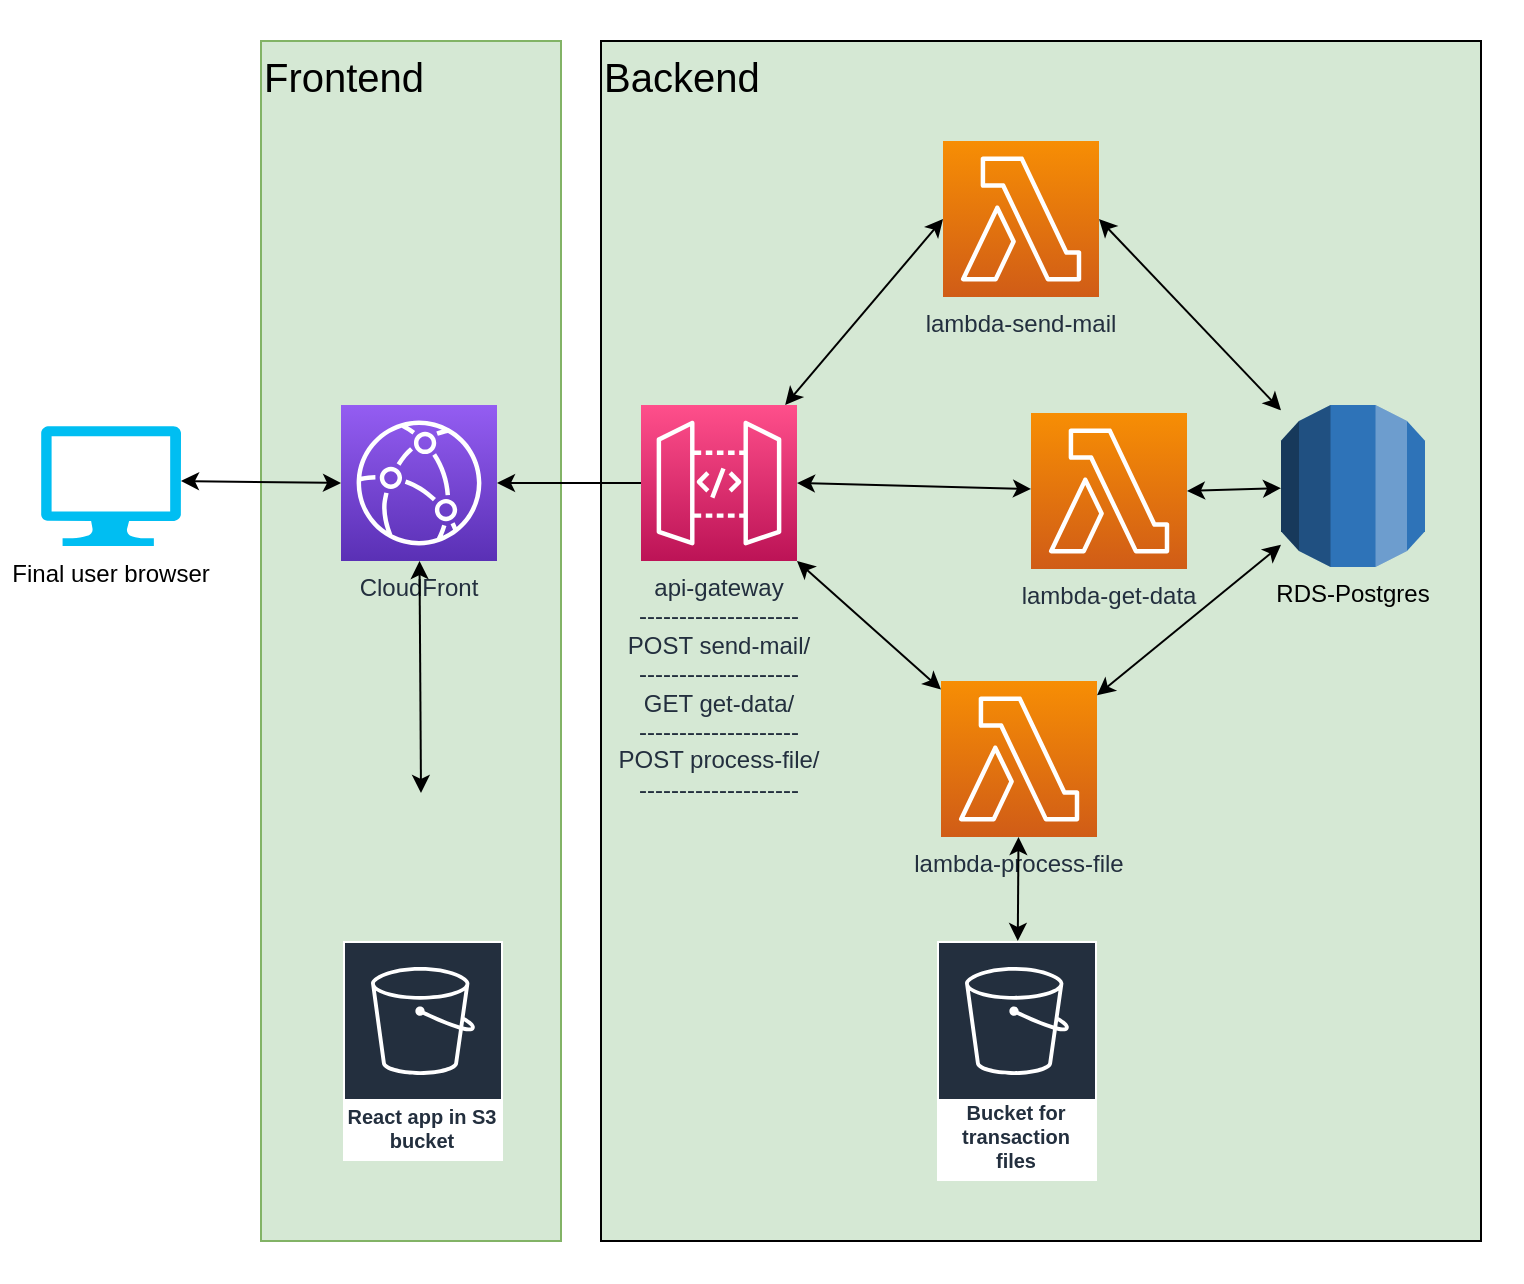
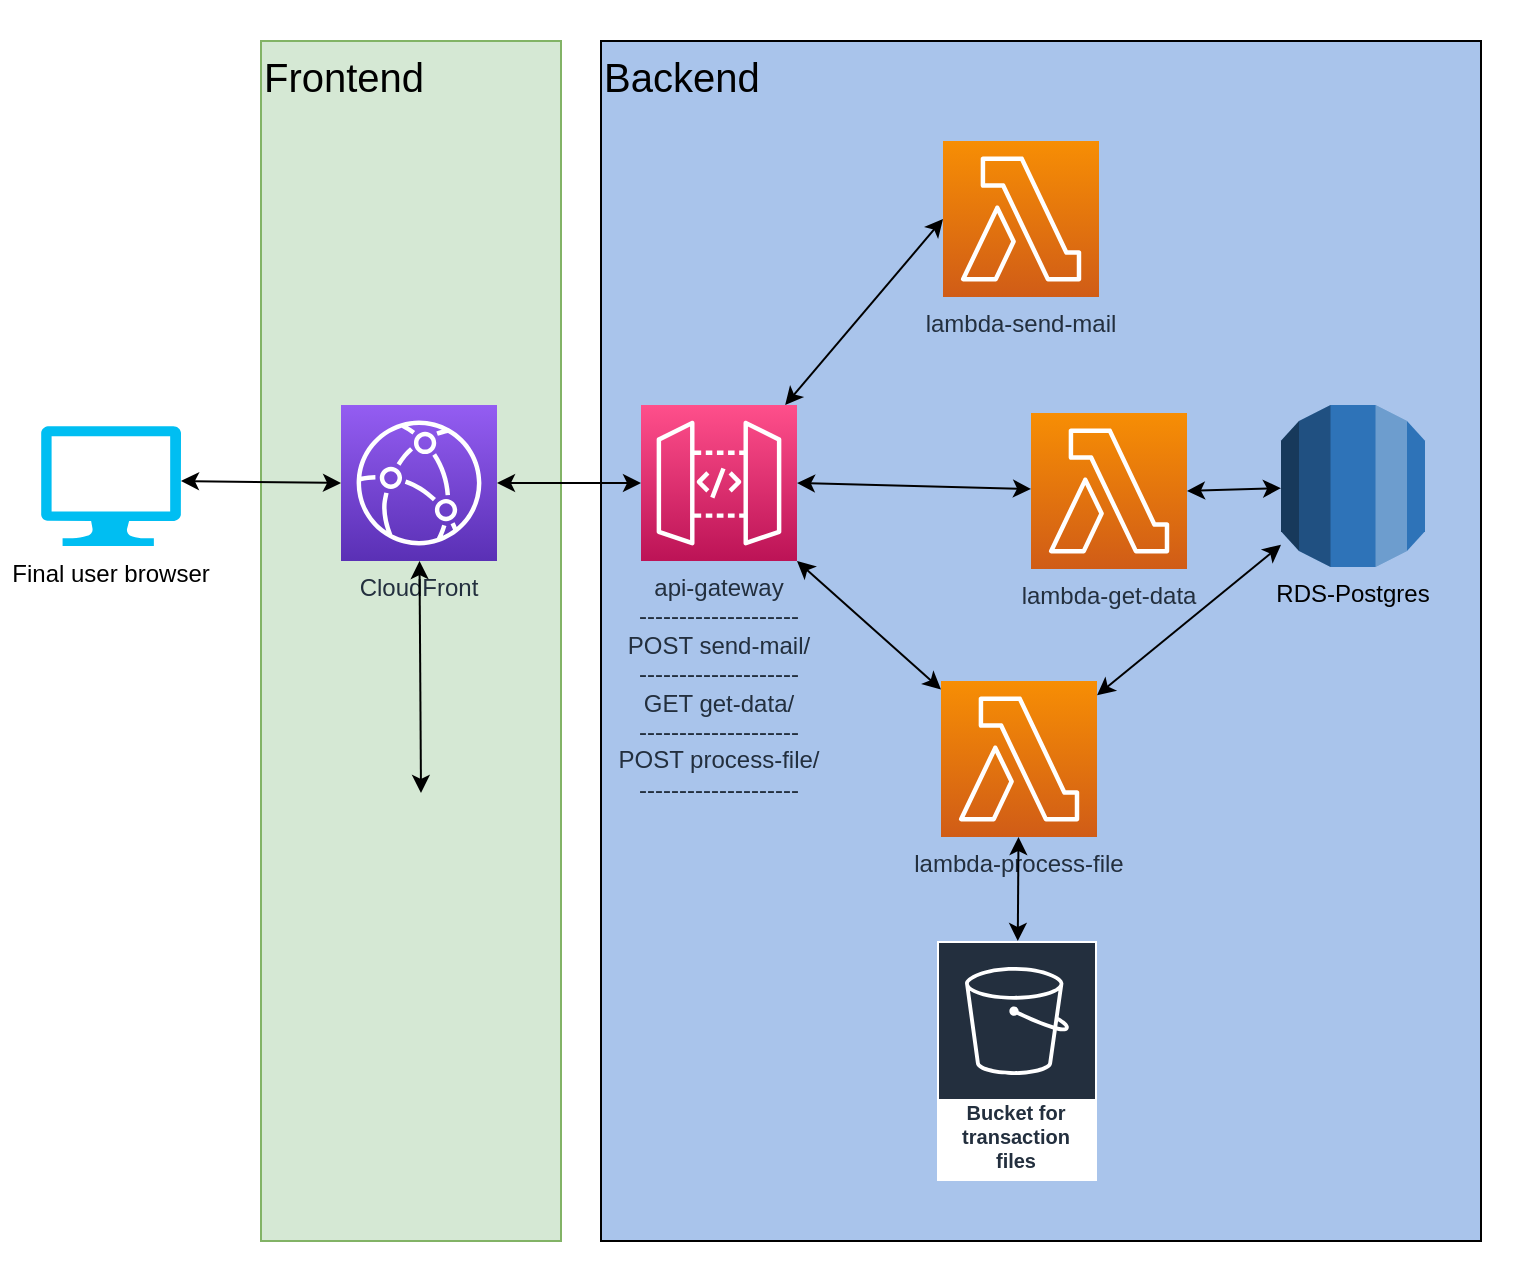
  <mxCell id="0" />
  <mxCell id="1" parent="0" />
  <mxCell id="2" style="edgeStyle=none;rounded=0;orthogonalLoop=1;jettySize=auto;html=1;fontSize=20;" parent="1" source="7" target="9" edge="1"><mxGeometry relative="1" as="geometry" /></mxCell>
  <mxCell id="3" value="&lt;font style=&quot;font-size: 20px;&quot;&gt;Frontend&lt;/font&gt;" style="rounded=0;whiteSpace=wrap;html=1;fillColor=#d5e8d4;align=left;verticalAlign=top;strokeColor=#82b366;" parent="1" vertex="1"><mxGeometry x="130" y="20" width="150" height="600" as="geometry" /></mxCell>
- <mxCell id="4" value="&lt;font style=&quot;font-size: 20px;&quot;&gt;Backend&lt;/font&gt;" style="rounded=0;whiteSpace=wrap;html=1;fillColor=#d5e8d4;align=left;verticalAlign=top;" parent="1" vertex="1"><mxGeometry x="300" y="20" width="440" height="600" as="geometry" /></mxCell>
+ <mxCell id="4" value="&lt;font style=&quot;font-size: 20px;&quot;&gt;Backend&lt;/font&gt;" style="rounded=0;whiteSpace=wrap;html=1;fillColor=#A9C4EB;align=left;verticalAlign=top;" parent="1" vertex="1"><mxGeometry x="300" y="20" width="440" height="600" as="geometry" /></mxCell>
  <mxCell id="5" value="api-gateway&lt;br&gt;--------------------&lt;br&gt;POST send-mail/&lt;br&gt;--------------------&lt;br&gt;GET get-data/&lt;br&gt;--------------------&lt;br&gt;POST process-file/&lt;br&gt;--------------------" style="sketch=0;points=[[0,0,0],[0.25,0,0],[0.5,0,0],[0.75,0,0],[1,0,0],[0,1,0],[0.25,1,0],[0.5,1,0],[0.75,1,0],[1,1,0],[0,0.25,0],[0,0.5,0],[0,0.75,0],[1,0.25,0],[1,0.5,0],[1,0.75,0]];outlineConnect=0;fontColor=#232F3E;gradientColor=#FF4F8B;gradientDirection=north;fillColor=#BC1356;strokeColor=#ffffff;dashed=0;verticalLabelPosition=bottom;verticalAlign=top;align=center;html=1;fontSize=12;fontStyle=0;aspect=fixed;shape=mxgraph.aws4.resourceIcon;resIcon=mxgraph.aws4.api_gateway;" parent="1" vertex="1"><mxGeometry x="320" y="202" width="78" height="78" as="geometry" /></mxCell>
  <mxCell id="6" value="lambda-get-data" style="sketch=0;points=[[0,0,0],[0.25,0,0],[0.5,0,0],[0.75,0,0],[1,0,0],[0,1,0],[0.25,1,0],[0.5,1,0],[0.75,1,0],[1,1,0],[0,0.25,0],[0,0.5,0],[0,0.75,0],[1,0.25,0],[1,0.5,0],[1,0.75,0]];outlineConnect=0;fontColor=#232F3E;gradientColor=#F78E04;gradientDirection=north;fillColor=#D05C17;strokeColor=#ffffff;dashed=0;verticalLabelPosition=bottom;verticalAlign=top;align=center;html=1;fontSize=12;fontStyle=0;aspect=fixed;shape=mxgraph.aws4.resourceIcon;resIcon=mxgraph.aws4.lambda;" parent="1" vertex="1"><mxGeometry x="515" y="206" width="78" height="78" as="geometry" /></mxCell>
  <mxCell id="7" value="lambda-process-file" style="sketch=0;points=[[0,0,0],[0.25,0,0],[0.5,0,0],[0.75,0,0],[1,0,0],[0,1,0],[0.25,1,0],[0.5,1,0],[0.75,1,0],[1,1,0],[0,0.25,0],[0,0.5,0],[0,0.75,0],[1,0.25,0],[1,0.5,0],[1,0.75,0]];outlineConnect=0;fontColor=#232F3E;gradientColor=#F78E04;gradientDirection=north;fillColor=#D05C17;strokeColor=#ffffff;dashed=0;verticalLabelPosition=bottom;verticalAlign=top;align=center;html=1;fontSize=12;fontStyle=0;aspect=fixed;shape=mxgraph.aws4.resourceIcon;resIcon=mxgraph.aws4.lambda;" parent="1" vertex="1"><mxGeometry x="470" y="340" width="78" height="78" as="geometry" /></mxCell>
  <mxCell id="8" value="RDS-Postgres" style="outlineConnect=0;dashed=0;verticalLabelPosition=bottom;verticalAlign=top;align=center;html=1;shape=mxgraph.aws3.rds;fillColor=#2E73B8;gradientColor=none;" parent="1" vertex="1"><mxGeometry x="640" y="202" width="72" height="81" as="geometry" /></mxCell>
  <mxCell id="9" value="Bucket for transaction files" style="sketch=0;outlineConnect=0;fontColor=#232F3E;gradientColor=none;strokeColor=#ffffff;fillColor=#232F3E;dashed=0;verticalLabelPosition=middle;verticalAlign=bottom;align=center;html=1;whiteSpace=wrap;fontSize=10;fontStyle=1;spacing=3;shape=mxgraph.aws4.productIcon;prIcon=mxgraph.aws4.s3;" parent="1" vertex="1"><mxGeometry x="468" y="470" width="80" height="120" as="geometry" /></mxCell>
  <mxCell id="10" value="" style="shape=image;html=1;verticalAlign=top;verticalLabelPosition=bottom;labelBackgroundColor=#ffffff;imageAspect=0;aspect=fixed;image=https://cdn1.iconfinder.com/data/icons/ionicons-fill-vol-2/512/logo-react-128.png" parent="1" vertex="1"><mxGeometry x="173" y="396" width="74" height="74" as="geometry" /></mxCell>
- <mxCell id="11" value="React app in S3 bucket" style="sketch=0;outlineConnect=0;fontColor=#232F3E;gradientColor=none;strokeColor=#ffffff;fillColor=#232F3E;dashed=0;verticalLabelPosition=middle;verticalAlign=bottom;align=center;html=1;whiteSpace=wrap;fontSize=10;fontStyle=1;spacing=3;shape=mxgraph.aws4.productIcon;prIcon=mxgraph.aws4.s3;" parent="1" vertex="1"><mxGeometry x="171" y="470" width="80" height="110" as="geometry" /></mxCell>
  <mxCell id="12" value="CloudFront" style="sketch=0;points=[[0,0,0],[0.25,0,0],[0.5,0,0],[0.75,0,0],[1,0,0],[0,1,0],[0.25,1,0],[0.5,1,0],[0.75,1,0],[1,1,0],[0,0.25,0],[0,0.5,0],[0,0.75,0],[1,0.25,0],[1,0.5,0],[1,0.75,0]];outlineConnect=0;fontColor=#232F3E;gradientColor=#945DF2;gradientDirection=north;fillColor=#5A30B5;strokeColor=#ffffff;dashed=0;verticalLabelPosition=bottom;verticalAlign=top;align=center;html=1;fontSize=12;fontStyle=0;aspect=fixed;shape=mxgraph.aws4.resourceIcon;resIcon=mxgraph.aws4.cloudfront;" parent="1" vertex="1"><mxGeometry x="170" y="202" width="78" height="78" as="geometry" /></mxCell>
  <mxCell id="13" value="lambda-send-mail" style="sketch=0;points=[[0,0,0],[0.25,0,0],[0.5,0,0],[0.75,0,0],[1,0,0],[0,1,0],[0.25,1,0],[0.5,1,0],[0.75,1,0],[1,1,0],[0,0.25,0],[0,0.5,0],[0,0.75,0],[1,0.25,0],[1,0.5,0],[1,0.75,0]];outlineConnect=0;fontColor=#232F3E;gradientColor=#F78E04;gradientDirection=north;fillColor=#D05C17;strokeColor=#ffffff;dashed=0;verticalLabelPosition=bottom;verticalAlign=top;align=center;html=1;fontSize=12;fontStyle=0;aspect=fixed;shape=mxgraph.aws4.resourceIcon;resIcon=mxgraph.aws4.lambda;" parent="1" vertex="1"><mxGeometry x="471" y="70" width="78" height="78" as="geometry" /></mxCell>
  <mxCell id="14" value="Final user browser" style="verticalLabelPosition=bottom;html=1;verticalAlign=top;align=center;strokeColor=none;fillColor=#00BEF2;shape=mxgraph.azure.computer;pointerEvents=1;" parent="1" vertex="1"><mxGeometry x="20" y="212.5" width="70" height="60" as="geometry" /></mxCell>
  <mxCell id="15" value="" style="endArrow=classic;startArrow=classic;html=1;rounded=0;fontSize=20;entryX=0;entryY=0.5;entryDx=0;entryDy=0;entryPerimeter=0;" parent="1" target="12" edge="1"><mxGeometry width="50" height="50" relative="1" as="geometry"><mxPoint x="90" y="240" as="sourcePoint" /><mxPoint x="140" y="190" as="targetPoint" /><Array as="points" /></mxGeometry></mxCell>
  <mxCell id="16" value="" style="endArrow=classic;startArrow=classic;html=1;rounded=0;fontSize=20;" parent="1" target="12" edge="1"><mxGeometry width="50" height="50" relative="1" as="geometry"><mxPoint x="210" y="396" as="sourcePoint" /><mxPoint x="290" y="397" as="targetPoint" /><Array as="points" /></mxGeometry></mxCell>
- <mxCell id="17" value="" style="endArrow=none;startArrow=classic;html=1;rounded=0;fontSize=20;entryX=0;entryY=0.5;entryDx=0;entryDy=0;entryPerimeter=0;exitX=1;exitY=0.5;exitDx=0;exitDy=0;exitPerimeter=0;" parent="1" source="12" target="5" edge="1"><mxGeometry width="50" height="50" relative="1" as="geometry"><mxPoint x="110" y="260" as="sourcePoint" /><mxPoint x="190" y="261" as="targetPoint" /><Array as="points" /></mxGeometry></mxCell>
+ <mxCell id="17" value="" style="endArrow=classic;startArrow=classic;html=1;rounded=0;fontSize=20;entryX=0;entryY=0.5;entryDx=0;entryDy=0;entryPerimeter=0;exitX=1;exitY=0.5;exitDx=0;exitDy=0;exitPerimeter=0;" parent="1" source="12" target="5" edge="1"><mxGeometry width="50" height="50" relative="1" as="geometry"><mxPoint x="110" y="260" as="sourcePoint" /><mxPoint x="190" y="261" as="targetPoint" /><Array as="points" /></mxGeometry></mxCell>
  <mxCell id="18" value="" style="endArrow=classic;startArrow=classic;html=1;rounded=0;fontSize=20;entryX=0;entryY=0.5;entryDx=0;entryDy=0;entryPerimeter=0;" parent="1" source="5" target="13" edge="1"><mxGeometry width="50" height="50" relative="1" as="geometry"><mxPoint x="120" y="270" as="sourcePoint" /><mxPoint x="200" y="271" as="targetPoint" /><Array as="points" /></mxGeometry></mxCell>
  <mxCell id="19" value="" style="endArrow=classic;startArrow=classic;html=1;rounded=0;fontSize=20;exitX=1;exitY=0.5;exitDx=0;exitDy=0;exitPerimeter=0;" parent="1" source="5" target="6" edge="1"><mxGeometry width="50" height="50" relative="1" as="geometry"><mxPoint x="130" y="280" as="sourcePoint" /><mxPoint x="210" y="281" as="targetPoint" /><Array as="points" /></mxGeometry></mxCell>
  <mxCell id="20" value="" style="endArrow=classic;startArrow=classic;html=1;rounded=0;fontSize=20;exitX=1;exitY=1;exitDx=0;exitDy=0;exitPerimeter=0;" parent="1" source="5" target="7" edge="1"><mxGeometry width="50" height="50" relative="1" as="geometry"><mxPoint x="140" y="290" as="sourcePoint" /><mxPoint x="220" y="291" as="targetPoint" /><Array as="points" /></mxGeometry></mxCell>
  <mxCell id="21" value="" style="endArrow=classic;startArrow=classic;html=1;rounded=0;fontSize=20;exitX=1;exitY=0.5;exitDx=0;exitDy=0;exitPerimeter=0;" parent="1" source="6" target="8" edge="1"><mxGeometry width="50" height="50" relative="1" as="geometry"><mxPoint x="150" y="300" as="sourcePoint" /><mxPoint x="230" y="301" as="targetPoint" /><Array as="points" /></mxGeometry></mxCell>
  <mxCell id="22" value="" style="endArrow=classic;startArrow=classic;html=1;rounded=0;fontSize=20;" parent="1" source="7" target="8" edge="1"><mxGeometry width="50" height="50" relative="1" as="geometry"><mxPoint x="160" y="310" as="sourcePoint" /><mxPoint x="240" y="311" as="targetPoint" /><Array as="points" /></mxGeometry></mxCell>
  <mxCell id="23" value="" style="endArrow=classic;startArrow=classic;html=1;rounded=0;fontSize=20;" parent="1" source="7" target="9" edge="1"><mxGeometry width="50" height="50" relative="1" as="geometry"><mxPoint x="170" y="320" as="sourcePoint" /><mxPoint x="250" y="321" as="targetPoint" /><Array as="points" /></mxGeometry></mxCell>
- <mxCell id="24" value="" style="endArrow=classic;startArrow=classic;html=1;rounded=0;fontSize=20;exitX=1;exitY=0.5;exitDx=0;exitDy=0;exitPerimeter=0;" parent="1" source="13" target="8" edge="1"><mxGeometry width="50" height="50" relative="1" as="geometry"><mxPoint x="558" y="389" as="sourcePoint" /><mxPoint x="650" y="290.891" as="targetPoint" /><Array as="points" /></mxGeometry></mxCell>
